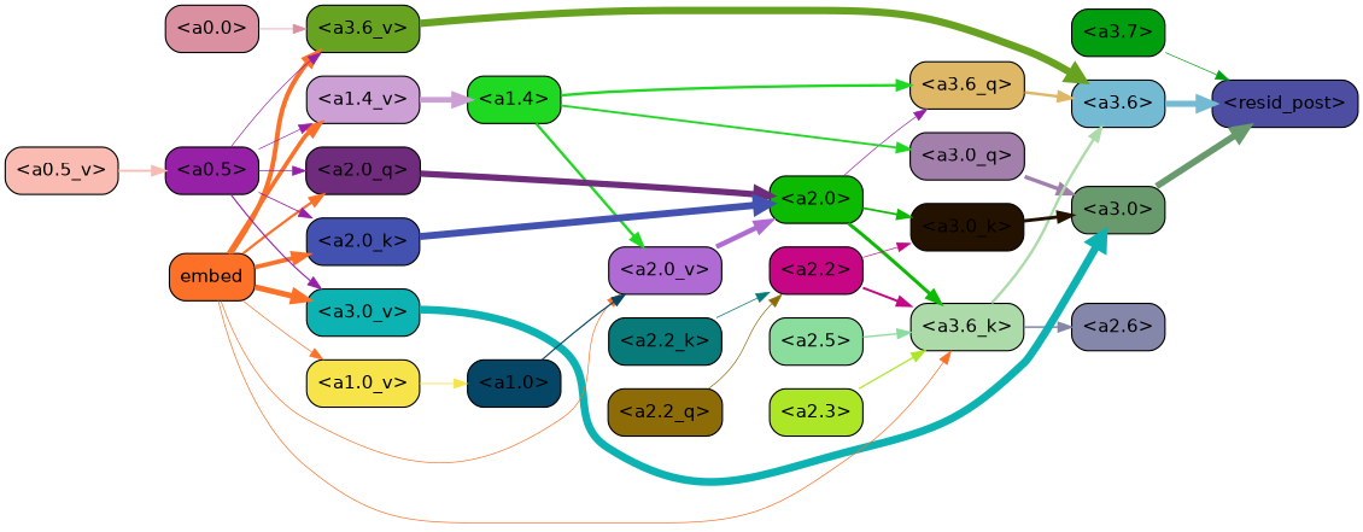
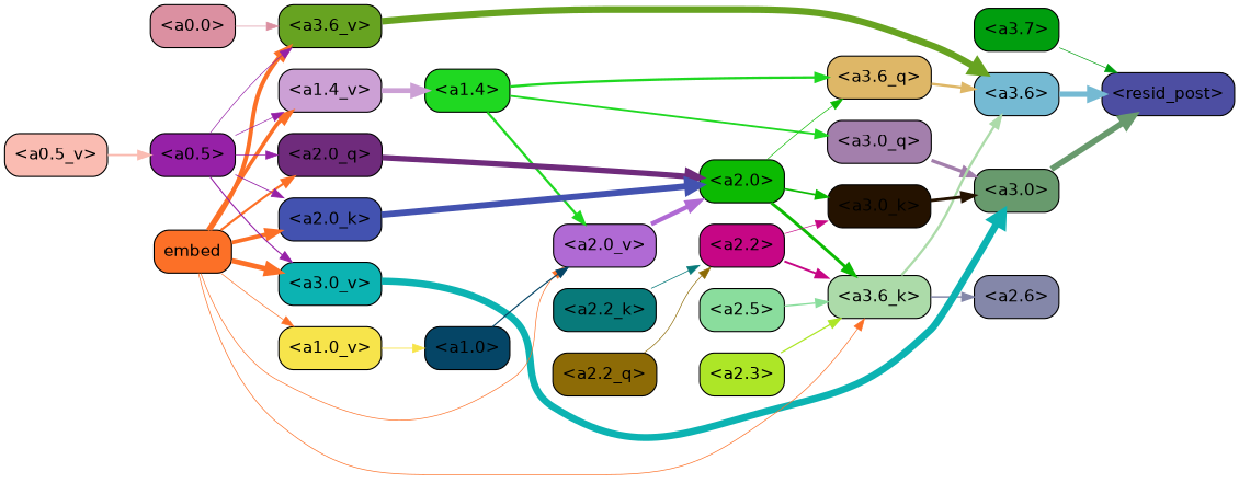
  strict digraph {
    rankdir=LR
    splines=true
    node [color=black fontname=Helvetica shape=box style="filled, rounded"]
    edge [color="#fc7027" penwidth=0.6]
    "<a3.7>" [fillcolor="#009e0e"]
    "<resid_post>" [fillcolor="#4d4ea2"]
    "<a3.6>" [fillcolor="#75bad3"]
    "<a3.0>" [fillcolor="#689a6d"]
    "<a3.6_q>" [fillcolor="#deb767"]
    "<a3.0_q>" [fillcolor="#a37fac"]
    "<a3.6_k>" [fillcolor="#acdba9"]
    "<a2.6>" [fillcolor="#8487a9"]
    "<a3.0_k>" [fillcolor="#241200"]
    "<a3.6_v>" [fillcolor="#67a321"]
    "<a3.0_v>" [fillcolor="#0cb3b2"]
    "<a2.0>" [fillcolor="#0cba02"]
    "<a1.4>" [fillcolor="#1fd821"]
    "<a2.0_v>" [fillcolor="#b06ad4"]
    "<a2.5>" [fillcolor="#8add9d"]
    "<a2.3>" [fillcolor="#ade627"]
    "<a2.2>" [fillcolor="#c60685"]
    embed [fillcolor="#fc7027"]
    "<a2.0_q>" [fillcolor="#6f2b7c"]
    "<a2.0_k>" [fillcolor="#4352b0"]
    "<a1.4_v>" [fillcolor="#cca0d5"]
    "<a1.0_v>" [fillcolor="#f7e44b"]
    "<a1.0>" [fillcolor="#054566"]
    "<a0.5>" [fillcolor="#9621a7"]
    "<a0.0>" [fillcolor="#db90a1"]
    "<a2.2_q>" [fillcolor="#8d6b06"]
    "<a2.2_k>" [fillcolor="#087a7a"]
    "<a0.5_v>" [fillcolor="#fabcb2"]
    "<a3.7>" -> "<resid_post>" [color="#009e0e"]
    "<a3.6>" -> "<resid_post>" [color="#75bad3" penwidth=4.748674273490906]
    "<a3.0>" -> "<resid_post>" [color="#689a6d" penwidth=5.004031300544739]
    "<a3.6_q>" -> "<a3.6>" [color="#deb767" penwidth=2.1656854450702667]
    "<a3.0_q>" -> "<a3.0>" [color="#a37fac" penwidth=2.95696559548378]
    "<a3.6_k>" -> "<a3.6>" [color="#acdba9" penwidth=2.086437076330185]
    "<a3.6_k>" -> "<a2.6>" [color="#8487a9" penwidth=1.3718644380569458]
    "<a3.0_k>" -> "<a3.0>" [color="#241200" penwidth=2.5988530814647675]
    "<a3.6_v>" -> "<a3.6>" [color="#67a321" penwidth=5.669987380504608]
    "<a3.0_v>" -> "<a3.0>" [color="#0cb3b2" penwidth=5.9515902400016785]
-   "<a2.0>" -> "<a3.6_q>" [color="#9621a7"]
+   "<a2.0>" -> "<a3.6_q>" [color="#0cba02"]
    "<a2.0>" -> "<a3.6_k>" [color="#0cba02" penwidth=2.6423546075820923]
    "<a2.0>" -> "<a3.0_k>" [color="#0cba02" penwidth=1.5482127666473389]
    "<a1.4>" -> "<a3.6_q>" [color="#1fd821" penwidth=2.1035547256469727]
    "<a1.4>" -> "<a3.0_q>" [color="#1fd821" penwidth=1.6541699171066284]
    "<a1.4>" -> "<a2.0_v>" [color="#1fd821" penwidth=2.048949420452118]
    "<a2.0_v>" -> "<a2.0>" [color="#b06ad4" penwidth=3.76983106136322]
    "<a2.5>" -> "<a3.6_k>" [color="#8add9d" penwidth=1.231603980064392]
    "<a2.3>" -> "<a3.6_k>" [color="#ade627" penwidth=1.1117559671401978]
    "<a2.2>" -> "<a3.6_k>" [color="#c60685" penwidth=1.7315057516098022]
    "<a2.2>" -> "<a3.0_k>" [color="#c60685"]
    embed -> "<a3.6_k>" [penwidth=0.6229734420776367]
    embed -> "<a3.6_v>" [penwidth=3.56406831741333]
    embed -> "<a3.0_v>" [penwidth=4.293717980384827]
    embed -> "<a2.0_v>"
    embed -> "<a2.0_q>" [penwidth=1.9479764699935913]
    embed -> "<a2.0_k>" [penwidth=3.348647713661194]
    embed -> "<a1.4_v>" [penwidth=3.1658360958099365]
    embed -> "<a1.0_v>"
    "<a2.0_q>" -> "<a2.0>" [color="#6f2b7c" penwidth=4.801594913005829]
    "<a2.0_k>" -> "<a2.0>" [color="#4352b0" penwidth=5.364346981048584]
    "<a1.4_v>" -> "<a1.4>" [color="#cca0d5" penwidth=4.295930981636047]
    "<a1.0_v>" -> "<a1.0>" [color="#f7e44b" penwidth=0.7506231069564819]
    "<a1.0>" -> "<a2.0_v>" [color="#054566" penwidth=1.0333166718482971]
    "<a0.5>" -> "<a3.6_v>" [color="#9621a7"]
    "<a0.5>" -> "<a3.0_v>" [color="#9621a7" penwidth=0.9916514158248901]
    "<a0.5>" -> "<a2.0_q>" [color="#9621a7"]
    "<a0.5>" -> "<a2.0_k>" [color="#9621a7" penwidth=0.7479127645492554]
    "<a0.5>" -> "<a1.4_v>" [color="#9621a7"]
    "<a0.0>" -> "<a3.6_v>" [color="#db90a1"]
    "<a2.2_q>" -> "<a2.2>" [color="#8d6b06" penwidth=0.6068362593650818]
    "<a2.2_k>" -> "<a2.2>" [color="#087a7a" penwidth=0.6648573875427246]
    "<a0.5_v>" -> "<a0.5>" [color="#fabcb2" penwidth=1.6795680522918701]
  }
